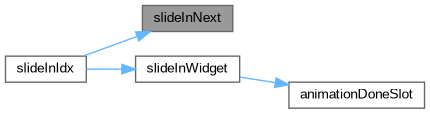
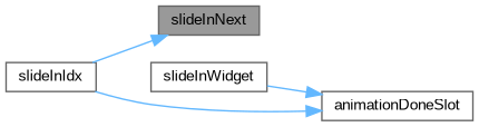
  digraph {
    fontname="Liberation Sans"
    rankdir=LR
    node [color=grey40 fillcolor=white fontname="Liberation Sans" fontsize=10 shape=box style=filled]
    edge [color=steelblue1 fontname="Liberation Sans" fontsize=10 labelfontname=Helvetica labelfontsize=10 style=solid]
    n1 [color=gray40 fillcolor=grey60 fontcolor=black height=0.2 label=slideInNext width=0.4]
    n2 [height=0.2 label=slideInIdx width=0.4]
    n3 [height=0.2 label=slideInWidget width=0.4]
    n4 [height=0.2 label=animationDoneSlot width=0.4]
    n2 -> n1
-   n2 -> n3
+   n2 -> n4
    n3 -> n4
  }
